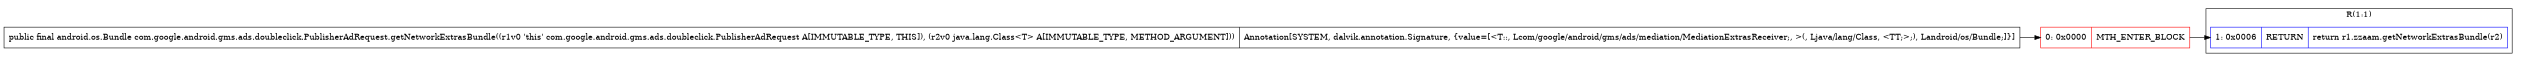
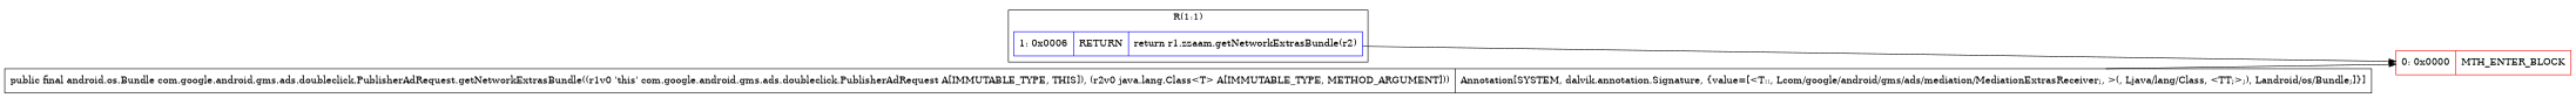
  digraph {
    rankdir=LR
    node [shape=record]
    n1 [color=blue label="{1\:\ 0x0006|RETURN\l|return r1.zzaam.getNetworkExtrasBundle(r2)\l}"]
    n2 [color=red label="{0\:\ 0x0000|MTH_ENTER_BLOCK\l}"]
    n3 [label="{public final android.os.Bundle com.google.android.gms.ads.doubleclick.PublisherAdRequest.getNetworkExtrasBundle((r1v0 'this' com.google.android.gms.ads.doubleclick.PublisherAdRequest A[IMMUTABLE_TYPE, THIS]), (r2v0 java.lang.Class\<T\> A[IMMUTABLE_TYPE, METHOD_ARGUMENT]))  | Annotation[SYSTEM, dalvik.annotation.Signature, \{value=[\<T::, Lcom\/google\/android\/gms\/ads\/mediation\/MediationExtrasReceiver;, \>(, Ljava\/lang\/Class, \<TT;\>;), Landroid\/os\/Bundle;]\}]\l}"]
    subgraph cluster_1 {
      label="R(1:1)"
      n1
    }
-   n2 -> n1
+   n1 -> n2
    n3 -> n2
  }
